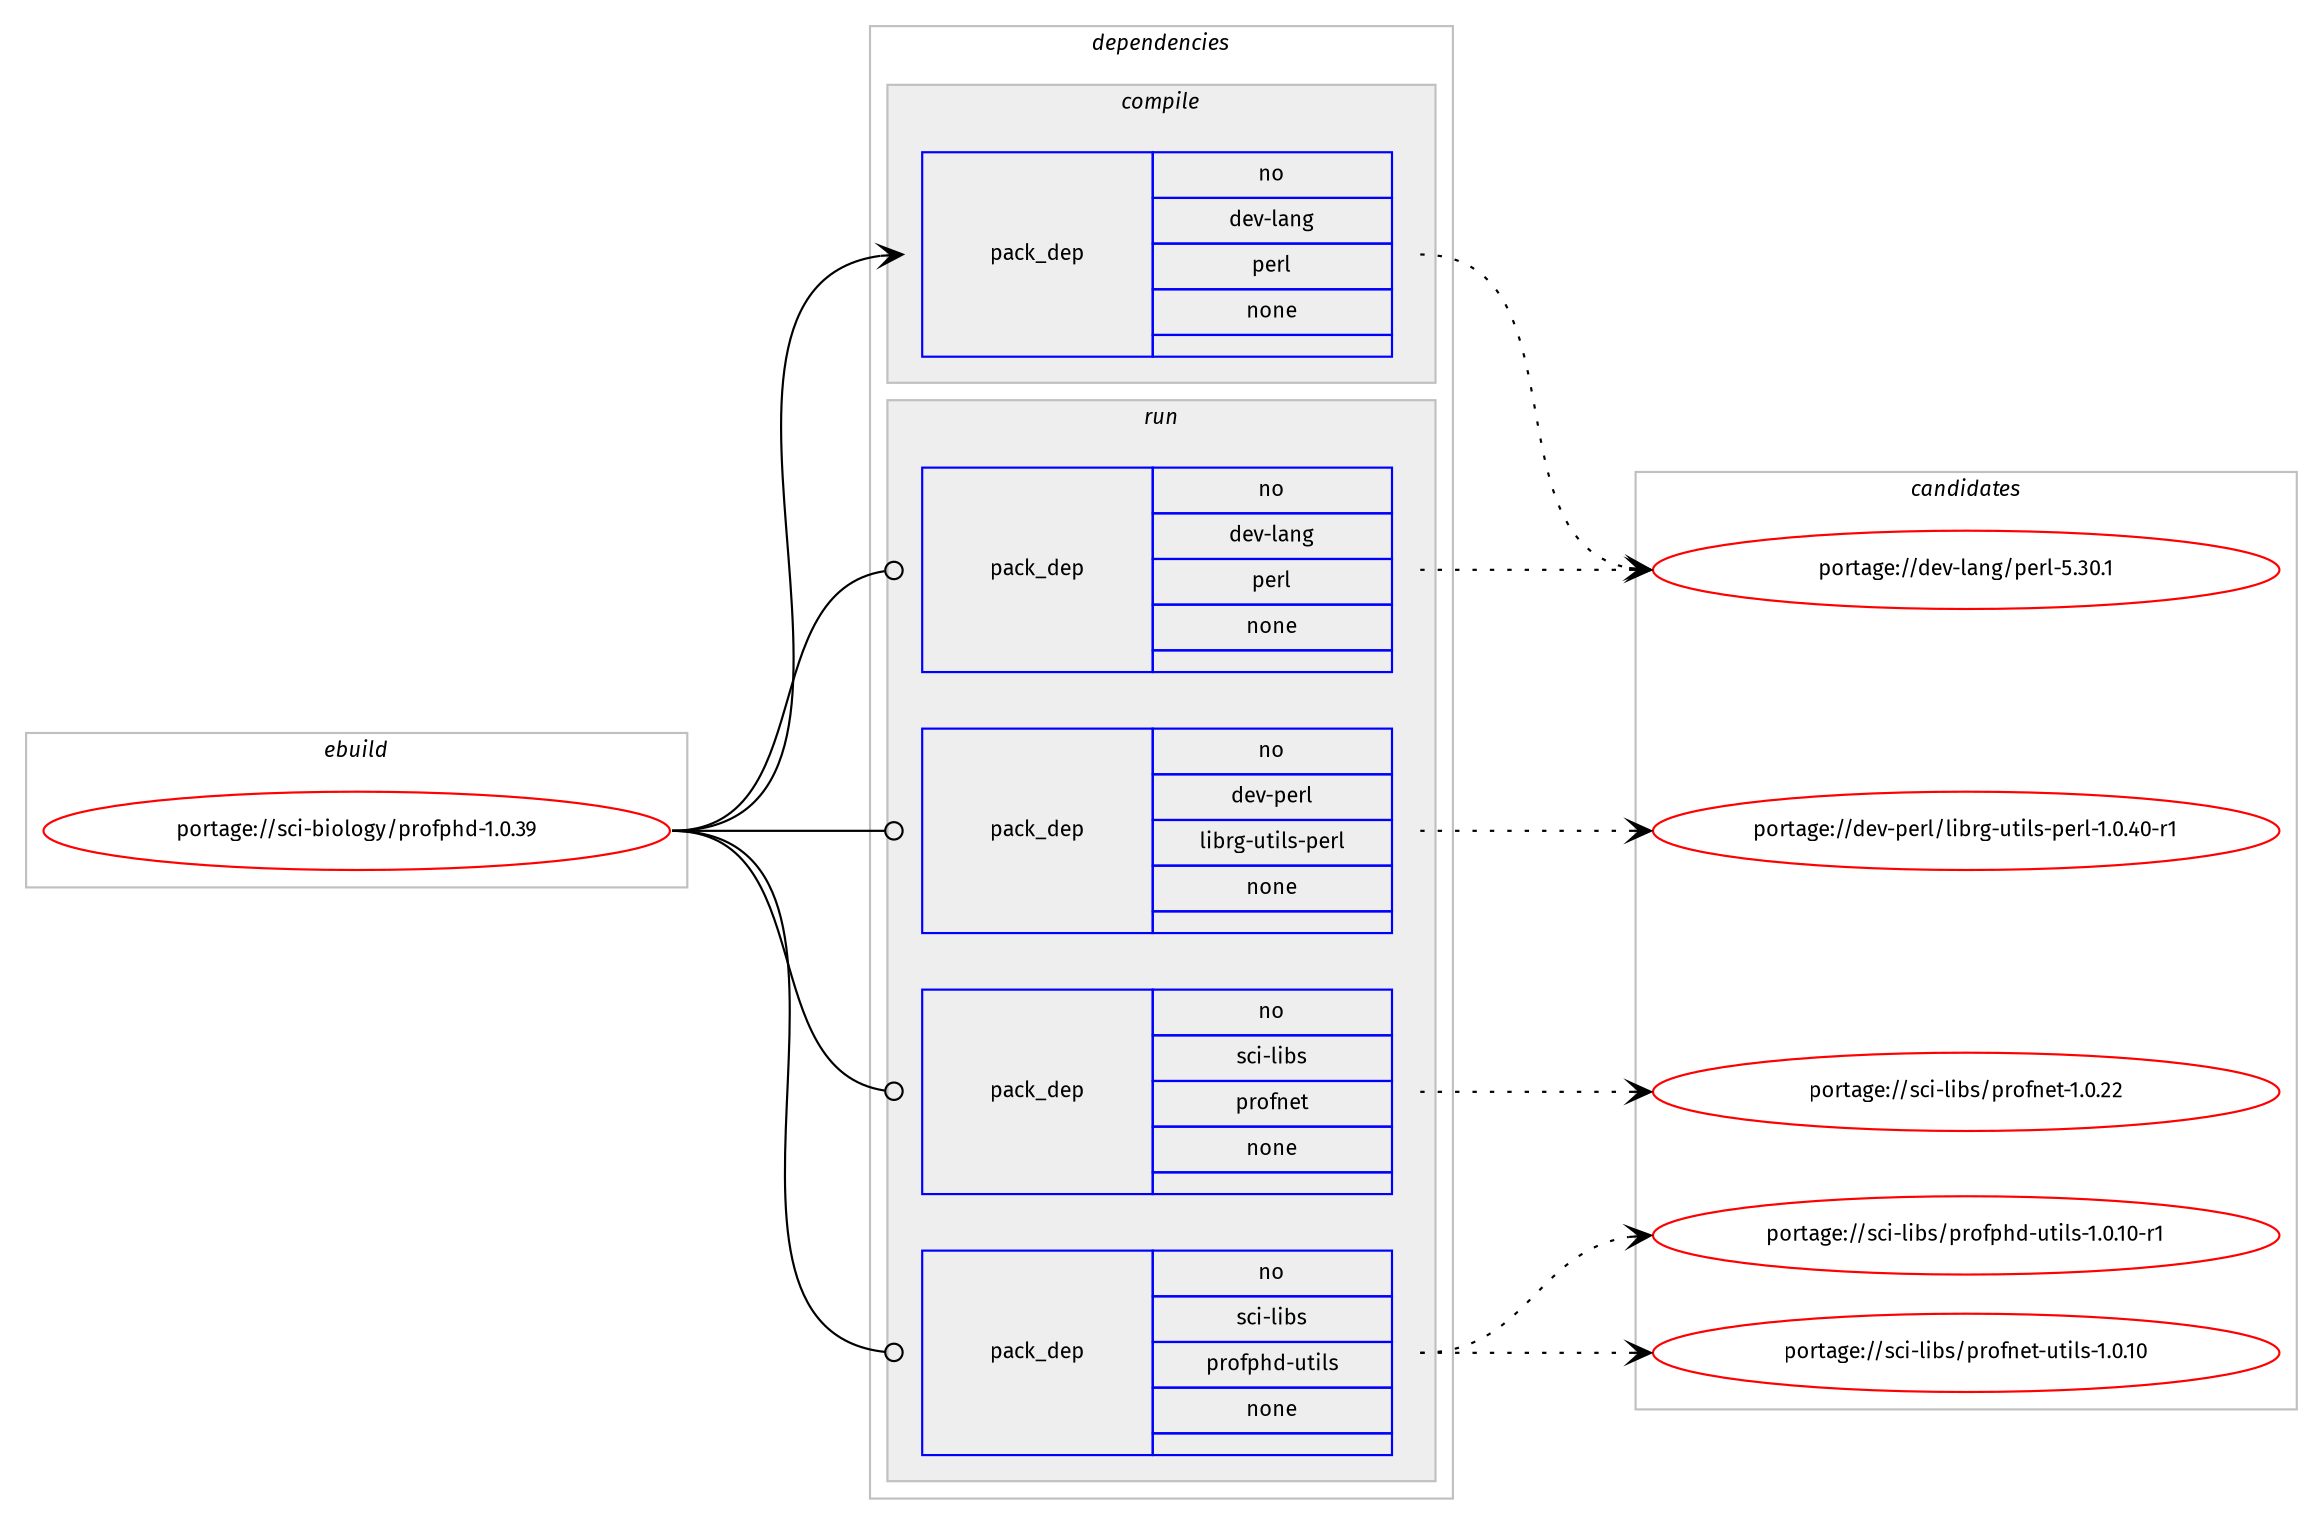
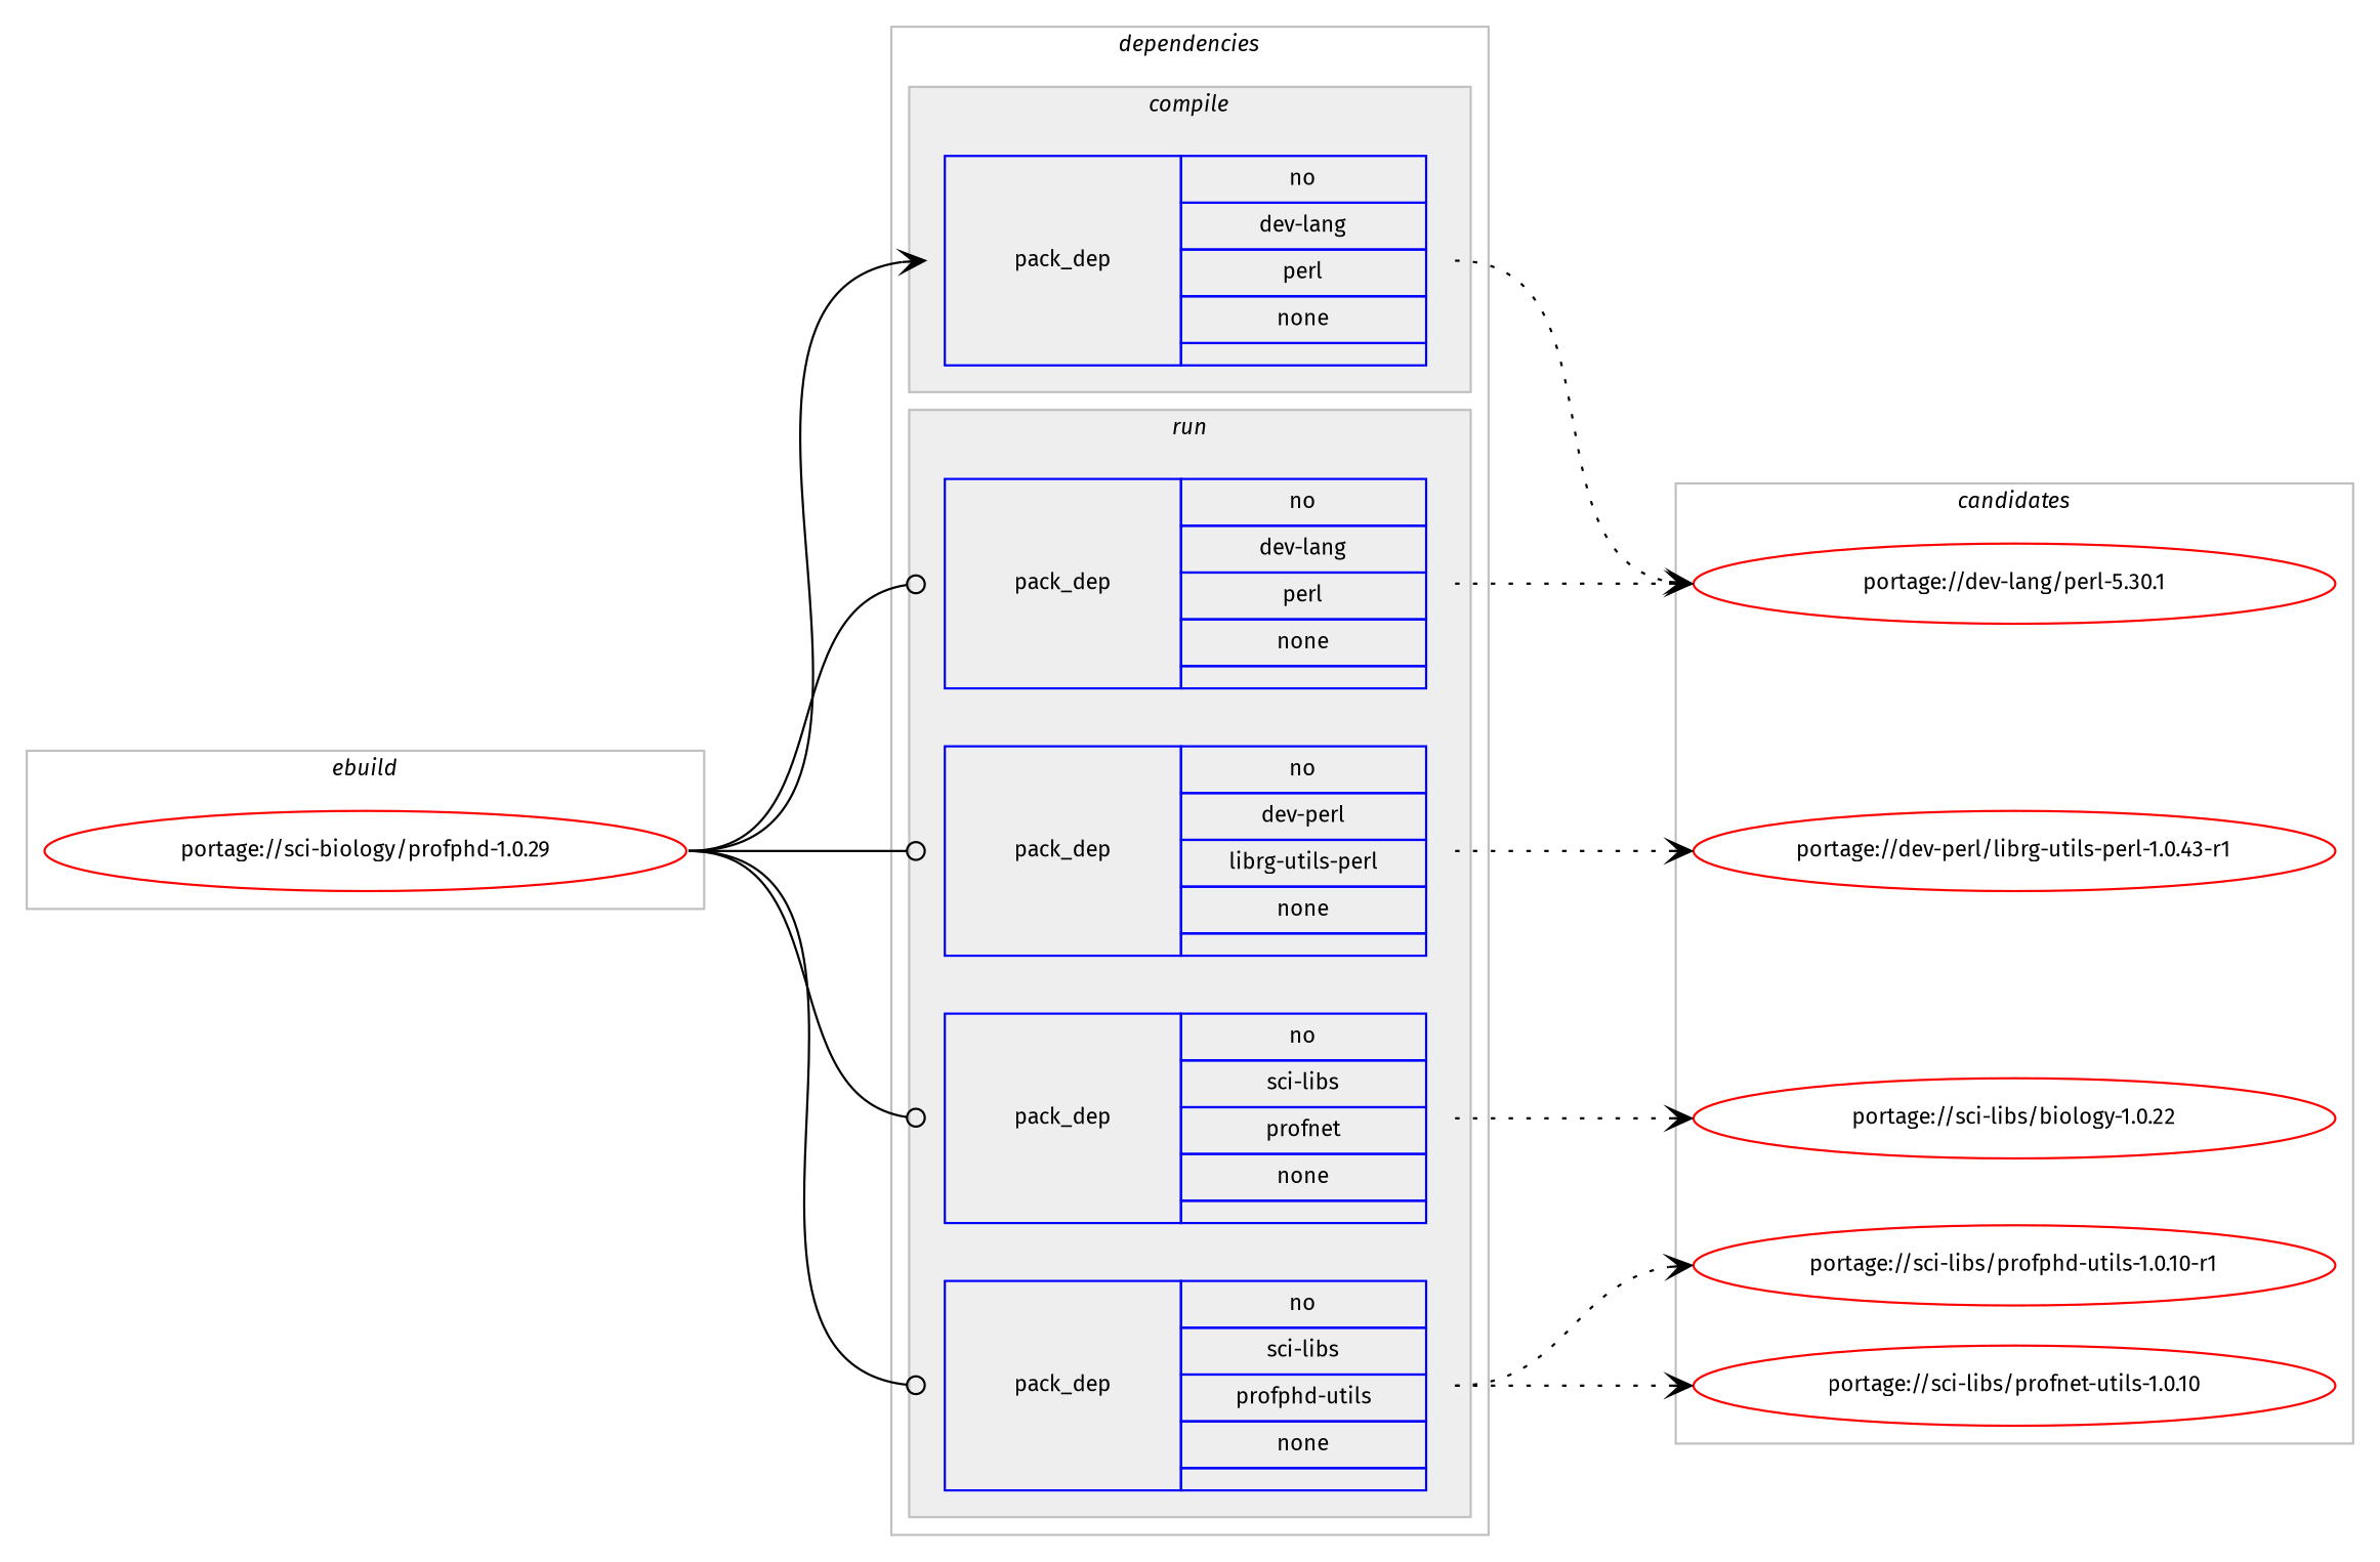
  digraph {
    compound=true
    concentrate=true
    fontname="Fira Sans"
    fontsize=10
    newrank=true
    rankdir=LR
    ranksep=1.5
    node [color=red fontname="Fira Sans" fontsize=10]
    edge [arrowhead=vee fontname="Fira Sans" headport=w style=dotted tailport=e weight=100]
-   n1 [label="portage://sci-biology/profphd-1.0.39" width=4]
+   n1 [label="portage://sci-biology/profphd-1.0.29" width=4]
    n2 [color=blue label=<<TABLE BORDER="0" CELLBORDER="1" CELLSPACING="0" CELLPADDING="4" WIDTH="220"><TR><TD ROWSPAN="6" CELLPADDING="30">pack_dep</TD></TR><TR><TD WIDTH="110">no</TD></TR><TR><TD>dev-lang</TD></TR><TR><TD>perl</TD></TR><TR><TD>none</TD></TR><TR><TD></TD></TR></TABLE>> shape=none]
    n3 [color=blue label=<<TABLE BORDER="0" CELLBORDER="1" CELLSPACING="0" CELLPADDING="4" WIDTH="220"><TR><TD ROWSPAN="6" CELLPADDING="30">pack_dep</TD></TR><TR><TD WIDTH="110">no</TD></TR><TR><TD>dev-lang</TD></TR><TR><TD>perl</TD></TR><TR><TD>none</TD></TR><TR><TD></TD></TR></TABLE>> shape=none]
    n4 [color=blue label=<<TABLE BORDER="0" CELLBORDER="1" CELLSPACING="0" CELLPADDING="4" WIDTH="220"><TR><TD ROWSPAN="6" CELLPADDING="30">pack_dep</TD></TR><TR><TD WIDTH="110">no</TD></TR><TR><TD>dev-perl</TD></TR><TR><TD>librg-utils-perl</TD></TR><TR><TD>none</TD></TR><TR><TD></TD></TR></TABLE>> shape=none]
    n5 [color=blue label=<<TABLE BORDER="0" CELLBORDER="1" CELLSPACING="0" CELLPADDING="4" WIDTH="220"><TR><TD ROWSPAN="6" CELLPADDING="30">pack_dep</TD></TR><TR><TD WIDTH="110">no</TD></TR><TR><TD>sci-libs</TD></TR><TR><TD>profnet</TD></TR><TR><TD>none</TD></TR><TR><TD></TD></TR></TABLE>> shape=none]
    n6 [color=blue label=<<TABLE BORDER="0" CELLBORDER="1" CELLSPACING="0" CELLPADDING="4" WIDTH="220"><TR><TD ROWSPAN="6" CELLPADDING="30">pack_dep</TD></TR><TR><TD WIDTH="110">no</TD></TR><TR><TD>sci-libs</TD></TR><TR><TD>profphd-utils</TD></TR><TR><TD>none</TD></TR><TR><TD></TD></TR></TABLE>> shape=none]
    n7 [label="portage://dev-lang/perl-5.30.1" width=4]
-   n8 [label="portage://dev-perl/librg-utils-perl-1.0.40-r1" width=4]
-   n9 [label="portage://sci-libs/profnet-1.0.22" width=4]
+   n8 [label="portage://dev-perl/librg-utils-perl-1.0.43-r1" width=4]
+   n9 [label="portage://sci-libs/biology-1.0.22" width=4]
    n10 [label="portage://sci-libs/profphd-utils-1.0.10-r1" width=4]
    n11 [label="portage://sci-libs/profnet-utils-1.0.10" width=4]
    subgraph cluster_1 {
      color=gray
      label=<<i>ebuild</i>>
      rank=same
      n1
    }
    subgraph cluster_2 {
      color=gray
      label=<<i>dependencies</i>>
      subgraph cluster_3 {
        color=gray
        fillcolor="#eeeeee"
        label=<<i>compile</i>>
        style=filled
        subgraph sub_4 {
          color=gray
          fillcolor="#eeeeee"
          label=<<i>compile</i>>
          style=filled
          n2
        }
      }
      subgraph cluster_5 {
        color=gray
        fillcolor="#eeeeee"
        label=<<i>compile and run</i>>
        style=filled
      }
      subgraph cluster_6 {
        color=gray
        fillcolor="#eeeeee"
        label=<<i>run</i>>
        style=filled
        subgraph sub_7 {
          color=gray
          fillcolor="#eeeeee"
          label=<<i>run</i>>
          style=filled
          n3
        }
        subgraph sub_8 {
          color=gray
          fillcolor="#eeeeee"
          label=<<i>run</i>>
          style=filled
          n4
        }
        subgraph sub_9 {
          color=gray
          fillcolor="#eeeeee"
          label=<<i>run</i>>
          style=filled
          n5
        }
        subgraph sub_10 {
          color=gray
          fillcolor="#eeeeee"
          label=<<i>run</i>>
          style=filled
          n6
        }
      }
    }
    subgraph cluster_11 {
      color=gray
      label=<<i>candidates</i>>
      rank=same
      subgraph sub_12 {
        color=black
        label=<<i>candidates</i>>
        nodesep=1
        rank=same
        n7
      }
      subgraph sub_13 {
        color=black
        label=<<i>candidates</i>>
        nodesep=1
        rank=same
        n7
      }
      subgraph sub_14 {
        color=black
        label=<<i>candidates</i>>
        nodesep=1
        rank=same
        n8
      }
      subgraph sub_15 {
        color=black
        label=<<i>candidates</i>>
        nodesep=1
        rank=same
        n9
      }
      subgraph sub_16 {
        color=black
        label=<<i>candidates</i>>
        nodesep=1
        rank=same
        n10
        n11
      }
    }
    n1 -> n2 [style=solid weight=20]
    n1 -> n3 [arrowhead=odot style=solid weight=20]
    n1 -> n4 [arrowhead=odot style=solid weight=20]
    n1 -> n5 [arrowhead=odot style=solid weight=20]
    n1 -> n6 [arrowhead=odot style=solid weight=20]
    n2 -> n7
    n3 -> n7
    n4 -> n8
    n5 -> n9
    n6 -> n10
    n6 -> n11
  }
